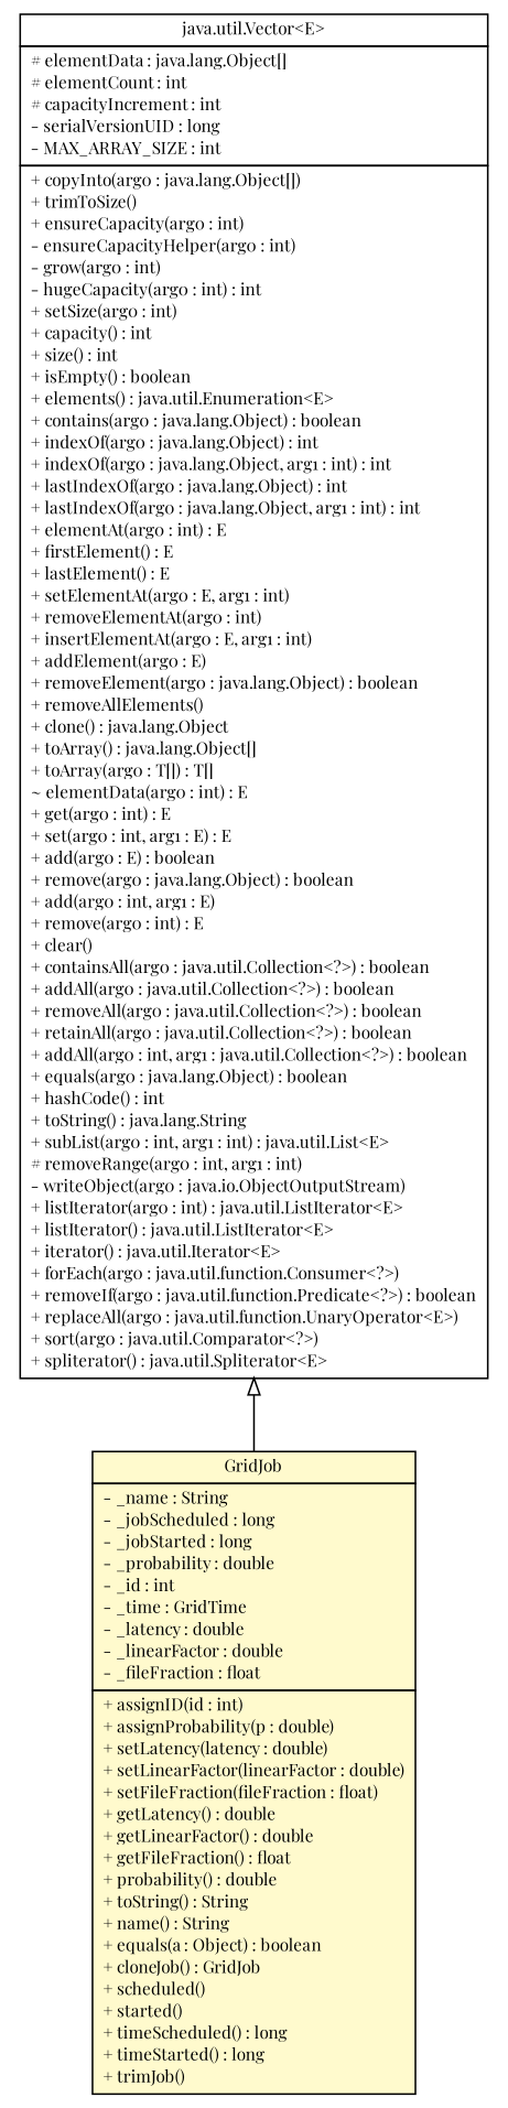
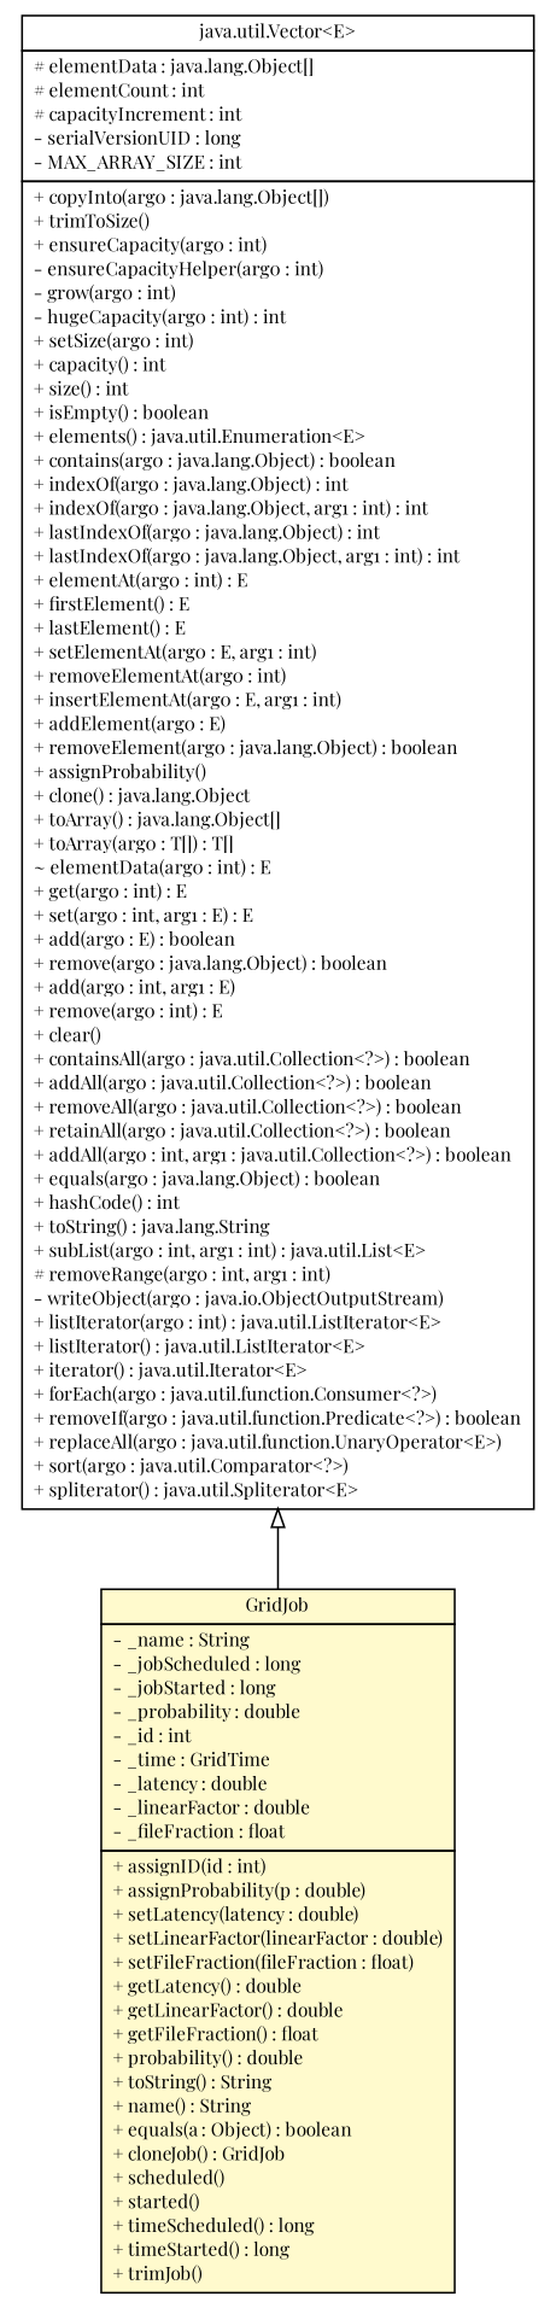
  digraph {
    nodesep=0.25
    ranksep=0.5
    fontname="Playfair Display"
    node [fontcolor=black fontname="Playfair Display" fontsize=10.0 shape=plaintext]
    n1 [label=<<table title="org.edg.data.replication.optorsim.infrastructure.GridJob" border="0" cellborder="1" cellspacing="0" cellpadding="2" port="p" bgcolor="lemonChiffon" href="./GridJob.html"> 		<tr><td><table border="0" cellspacing="0" cellpadding="1"> <tr><td align="center" balign="center"> GridJob </td></tr> 		</table></td></tr> 		<tr><td><table border="0" cellspacing="0" cellpadding="1"> <tr><td align="left" balign="left"> - _name : String </td></tr> <tr><td align="left" balign="left"> - _jobScheduled : long </td></tr> <tr><td align="left" balign="left"> - _jobStarted : long </td></tr> <tr><td align="left" balign="left"> - _probability : double </td></tr> <tr><td align="left" balign="left"> - _id : int </td></tr> <tr><td align="left" balign="left"> - _time : GridTime </td></tr> <tr><td align="left" balign="left"> - _latency : double </td></tr> <tr><td align="left" balign="left"> - _linearFactor : double </td></tr> <tr><td align="left" balign="left"> - _fileFraction : float </td></tr> 		</table></td></tr> 		<tr><td><table border="0" cellspacing="0" cellpadding="1"> <tr><td align="left" balign="left"> + assignID(id : int) </td></tr> <tr><td align="left" balign="left"> + assignProbability(p : double) </td></tr> <tr><td align="left" balign="left"> + setLatency(latency : double) </td></tr> <tr><td align="left" balign="left"> + setLinearFactor(linearFactor : double) </td></tr> <tr><td align="left" balign="left"> + setFileFraction(fileFraction : float) </td></tr> <tr><td align="left" balign="left"> + getLatency() : double </td></tr> <tr><td align="left" balign="left"> + getLinearFactor() : double </td></tr> <tr><td align="left" balign="left"> + getFileFraction() : float </td></tr> <tr><td align="left" balign="left"> + probability() : double </td></tr> <tr><td align="left" balign="left"> + toString() : String </td></tr> <tr><td align="left" balign="left"> + name() : String </td></tr> <tr><td align="left" balign="left"> + equals(a : Object) : boolean </td></tr> <tr><td align="left" balign="left"> + cloneJob() : GridJob </td></tr> <tr><td align="left" balign="left"> + scheduled() </td></tr> <tr><td align="left" balign="left"> + started() </td></tr> <tr><td align="left" balign="left"> + timeScheduled() : long </td></tr> <tr><td align="left" balign="left"> + timeStarted() : long </td></tr> <tr><td align="left" balign="left"> + trimJob() </td></tr> 		</table></td></tr> 		</table>>]
-   n2 [label=<<table title="java.util.Vector" border="0" cellborder="1" cellspacing="0" cellpadding="2" port="p" href="http://java.sun.com/j2se/1.4.2/docs/api/java/util/Vector.html"> 		<tr><td><table border="0" cellspacing="0" cellpadding="1"> <tr><td align="center" balign="center"> java.util.Vector&lt;E&gt; </td></tr> 		</table></td></tr> 		<tr><td><table border="0" cellspacing="0" cellpadding="1"> <tr><td align="left" balign="left"> # elementData : java.lang.Object[] </td></tr> <tr><td align="left" balign="left"> # elementCount : int </td></tr> <tr><td align="left" balign="left"> # capacityIncrement : int </td></tr> <tr><td align="left" balign="left"> - serialVersionUID : long </td></tr> <tr><td align="left" balign="left"> - MAX_ARRAY_SIZE : int </td></tr> 		</table></td></tr> 		<tr><td><table border="0" cellspacing="0" cellpadding="1"> <tr><td align="left" balign="left"> + copyInto(arg0 : java.lang.Object[]) </td></tr> <tr><td align="left" balign="left"> + trimToSize() </td></tr> <tr><td align="left" balign="left"> + ensureCapacity(arg0 : int) </td></tr> <tr><td align="left" balign="left"> - ensureCapacityHelper(arg0 : int) </td></tr> <tr><td align="left" balign="left"> - grow(arg0 : int) </td></tr> <tr><td align="left" balign="left"> - hugeCapacity(arg0 : int) : int </td></tr> <tr><td align="left" balign="left"> + setSize(arg0 : int) </td></tr> <tr><td align="left" balign="left"> + capacity() : int </td></tr> <tr><td align="left" balign="left"> + size() : int </td></tr> <tr><td align="left" balign="left"> + isEmpty() : boolean </td></tr> <tr><td align="left" balign="left"> + elements() : java.util.Enumeration&lt;E&gt; </td></tr> <tr><td align="left" balign="left"> + contains(arg0 : java.lang.Object) : boolean </td></tr> <tr><td align="left" balign="left"> + indexOf(arg0 : java.lang.Object) : int </td></tr> <tr><td align="left" balign="left"> + indexOf(arg0 : java.lang.Object, arg1 : int) : int </td></tr> <tr><td align="left" balign="left"> + lastIndexOf(arg0 : java.lang.Object) : int </td></tr> <tr><td align="left" balign="left"> + lastIndexOf(arg0 : java.lang.Object, arg1 : int) : int </td></tr> <tr><td align="left" balign="left"> + elementAt(arg0 : int) : E </td></tr> <tr><td align="left" balign="left"> + firstElement() : E </td></tr> <tr><td align="left" balign="left"> + lastElement() : E </td></tr> <tr><td align="left" balign="left"> + setElementAt(arg0 : E, arg1 : int) </td></tr> <tr><td align="left" balign="left"> + removeElementAt(arg0 : int) </td></tr> <tr><td align="left" balign="left"> + insertElementAt(arg0 : E, arg1 : int) </td></tr> <tr><td align="left" balign="left"> + addElement(arg0 : E) </td></tr> <tr><td align="left" balign="left"> + removeElement(arg0 : java.lang.Object) : boolean </td></tr> <tr><td align="left" balign="left"> + removeAllElements() </td></tr> <tr><td align="left" balign="left"> + clone() : java.lang.Object </td></tr> <tr><td align="left" balign="left"> + toArray() : java.lang.Object[] </td></tr> <tr><td align="left" balign="left"> + toArray(arg0 : T[]) : T[] </td></tr> <tr><td align="left" balign="left"> ~ elementData(arg0 : int) : E </td></tr> <tr><td align="left" balign="left"> + get(arg0 : int) : E </td></tr> <tr><td align="left" balign="left"> + set(arg0 : int, arg1 : E) : E </td></tr> <tr><td align="left" balign="left"> + add(arg0 : E) : boolean </td></tr> <tr><td align="left" balign="left"> + remove(arg0 : java.lang.Object) : boolean </td></tr> <tr><td align="left" balign="left"> + add(arg0 : int, arg1 : E) </td></tr> <tr><td align="left" balign="left"> + remove(arg0 : int) : E </td></tr> <tr><td align="left" balign="left"> + clear() </td></tr> <tr><td align="left" balign="left"> + containsAll(arg0 : java.util.Collection&lt;?&gt;) : boolean </td></tr> <tr><td align="left" balign="left"> + addAll(arg0 : java.util.Collection&lt;?&gt;) : boolean </td></tr> <tr><td align="left" balign="left"> + removeAll(arg0 : java.util.Collection&lt;?&gt;) : boolean </td></tr> <tr><td align="left" balign="left"> + retainAll(arg0 : java.util.Collection&lt;?&gt;) : boolean </td></tr> <tr><td align="left" balign="left"> + addAll(arg0 : int, arg1 : java.util.Collection&lt;?&gt;) : boolean </td></tr> <tr><td align="left" balign="left"> + equals(arg0 : java.lang.Object) : boolean </td></tr> <tr><td align="left" balign="left"> + hashCode() : int </td></tr> <tr><td align="left" balign="left"> + toString() : java.lang.String </td></tr> <tr><td align="left" balign="left"> + subList(arg0 : int, arg1 : int) : java.util.List&lt;E&gt; </td></tr> <tr><td align="left" balign="left"> # removeRange(arg0 : int, arg1 : int) </td></tr> <tr><td align="left" balign="left"> - writeObject(arg0 : java.io.ObjectOutputStream) </td></tr> <tr><td align="left" balign="left"> + listIterator(arg0 : int) : java.util.ListIterator&lt;E&gt; </td></tr> <tr><td align="left" balign="left"> + listIterator() : java.util.ListIterator&lt;E&gt; </td></tr> <tr><td align="left" balign="left"> + iterator() : java.util.Iterator&lt;E&gt; </td></tr> <tr><td align="left" balign="left"> + forEach(arg0 : java.util.function.Consumer&lt;?&gt;) </td></tr> <tr><td align="left" balign="left"> + removeIf(arg0 : java.util.function.Predicate&lt;?&gt;) : boolean </td></tr> <tr><td align="left" balign="left"> + replaceAll(arg0 : java.util.function.UnaryOperator&lt;E&gt;) </td></tr> <tr><td align="left" balign="left"> + sort(arg0 : java.util.Comparator&lt;?&gt;) </td></tr> <tr><td align="left" balign="left"> + spliterator() : java.util.Spliterator&lt;E&gt; </td></tr> 		</table></td></tr> 		</table>>]
+   n2 [label=<<table title="java.util.Vector" border="0" cellborder="1" cellspacing="0" cellpadding="2" port="p" href="http://java.sun.com/j2se/1.4.2/docs/api/java/util/Vector.html"> 		<tr><td><table border="0" cellspacing="0" cellpadding="1"> <tr><td align="center" balign="center"> java.util.Vector&lt;E&gt; </td></tr> 		</table></td></tr> 		<tr><td><table border="0" cellspacing="0" cellpadding="1"> <tr><td align="left" balign="left"> # elementData : java.lang.Object[] </td></tr> <tr><td align="left" balign="left"> # elementCount : int </td></tr> <tr><td align="left" balign="left"> # capacityIncrement : int </td></tr> <tr><td align="left" balign="left"> - serialVersionUID : long </td></tr> <tr><td align="left" balign="left"> - MAX_ARRAY_SIZE : int </td></tr> 		</table></td></tr> 		<tr><td><table border="0" cellspacing="0" cellpadding="1"> <tr><td align="left" balign="left"> + copyInto(arg0 : java.lang.Object[]) </td></tr> <tr><td align="left" balign="left"> + trimToSize() </td></tr> <tr><td align="left" balign="left"> + ensureCapacity(arg0 : int) </td></tr> <tr><td align="left" balign="left"> - ensureCapacityHelper(arg0 : int) </td></tr> <tr><td align="left" balign="left"> - grow(arg0 : int) </td></tr> <tr><td align="left" balign="left"> - hugeCapacity(arg0 : int) : int </td></tr> <tr><td align="left" balign="left"> + setSize(arg0 : int) </td></tr> <tr><td align="left" balign="left"> + capacity() : int </td></tr> <tr><td align="left" balign="left"> + size() : int </td></tr> <tr><td align="left" balign="left"> + isEmpty() : boolean </td></tr> <tr><td align="left" balign="left"> + elements() : java.util.Enumeration&lt;E&gt; </td></tr> <tr><td align="left" balign="left"> + contains(arg0 : java.lang.Object) : boolean </td></tr> <tr><td align="left" balign="left"> + indexOf(arg0 : java.lang.Object) : int </td></tr> <tr><td align="left" balign="left"> + indexOf(arg0 : java.lang.Object, arg1 : int) : int </td></tr> <tr><td align="left" balign="left"> + lastIndexOf(arg0 : java.lang.Object) : int </td></tr> <tr><td align="left" balign="left"> + lastIndexOf(arg0 : java.lang.Object, arg1 : int) : int </td></tr> <tr><td align="left" balign="left"> + elementAt(arg0 : int) : E </td></tr> <tr><td align="left" balign="left"> + firstElement() : E </td></tr> <tr><td align="left" balign="left"> + lastElement() : E </td></tr> <tr><td align="left" balign="left"> + setElementAt(arg0 : E, arg1 : int) </td></tr> <tr><td align="left" balign="left"> + removeElementAt(arg0 : int) </td></tr> <tr><td align="left" balign="left"> + insertElementAt(arg0 : E, arg1 : int) </td></tr> <tr><td align="left" balign="left"> + addElement(arg0 : E) </td></tr> <tr><td align="left" balign="left"> + removeElement(arg0 : java.lang.Object) : boolean </td></tr> <tr><td align="left" balign="left"> + assignProbability() </td></tr> <tr><td align="left" balign="left"> + clone() : java.lang.Object </td></tr> <tr><td align="left" balign="left"> + toArray() : java.lang.Object[] </td></tr> <tr><td align="left" balign="left"> + toArray(arg0 : T[]) : T[] </td></tr> <tr><td align="left" balign="left"> ~ elementData(arg0 : int) : E </td></tr> <tr><td align="left" balign="left"> + get(arg0 : int) : E </td></tr> <tr><td align="left" balign="left"> + set(arg0 : int, arg1 : E) : E </td></tr> <tr><td align="left" balign="left"> + add(arg0 : E) : boolean </td></tr> <tr><td align="left" balign="left"> + remove(arg0 : java.lang.Object) : boolean </td></tr> <tr><td align="left" balign="left"> + add(arg0 : int, arg1 : E) </td></tr> <tr><td align="left" balign="left"> + remove(arg0 : int) : E </td></tr> <tr><td align="left" balign="left"> + clear() </td></tr> <tr><td align="left" balign="left"> + containsAll(arg0 : java.util.Collection&lt;?&gt;) : boolean </td></tr> <tr><td align="left" balign="left"> + addAll(arg0 : java.util.Collection&lt;?&gt;) : boolean </td></tr> <tr><td align="left" balign="left"> + removeAll(arg0 : java.util.Collection&lt;?&gt;) : boolean </td></tr> <tr><td align="left" balign="left"> + retainAll(arg0 : java.util.Collection&lt;?&gt;) : boolean </td></tr> <tr><td align="left" balign="left"> + addAll(arg0 : int, arg1 : java.util.Collection&lt;?&gt;) : boolean </td></tr> <tr><td align="left" balign="left"> + equals(arg0 : java.lang.Object) : boolean </td></tr> <tr><td align="left" balign="left"> + hashCode() : int </td></tr> <tr><td align="left" balign="left"> + toString() : java.lang.String </td></tr> <tr><td align="left" balign="left"> + subList(arg0 : int, arg1 : int) : java.util.List&lt;E&gt; </td></tr> <tr><td align="left" balign="left"> # removeRange(arg0 : int, arg1 : int) </td></tr> <tr><td align="left" balign="left"> - writeObject(arg0 : java.io.ObjectOutputStream) </td></tr> <tr><td align="left" balign="left"> + listIterator(arg0 : int) : java.util.ListIterator&lt;E&gt; </td></tr> <tr><td align="left" balign="left"> + listIterator() : java.util.ListIterator&lt;E&gt; </td></tr> <tr><td align="left" balign="left"> + iterator() : java.util.Iterator&lt;E&gt; </td></tr> <tr><td align="left" balign="left"> + forEach(arg0 : java.util.function.Consumer&lt;?&gt;) </td></tr> <tr><td align="left" balign="left"> + removeIf(arg0 : java.util.function.Predicate&lt;?&gt;) : boolean </td></tr> <tr><td align="left" balign="left"> + replaceAll(arg0 : java.util.function.UnaryOperator&lt;E&gt;) </td></tr> <tr><td align="left" balign="left"> + sort(arg0 : java.util.Comparator&lt;?&gt;) </td></tr> <tr><td align="left" balign="left"> + spliterator() : java.util.Spliterator&lt;E&gt; </td></tr> 		</table></td></tr> 		</table>>]
    n2 -> n1 [arrowtail=empty dir=back fontname="Playfair Display" fontsize=10 headport=p labelfontname=arial labelfontsize=10 tailport=p]
  }
